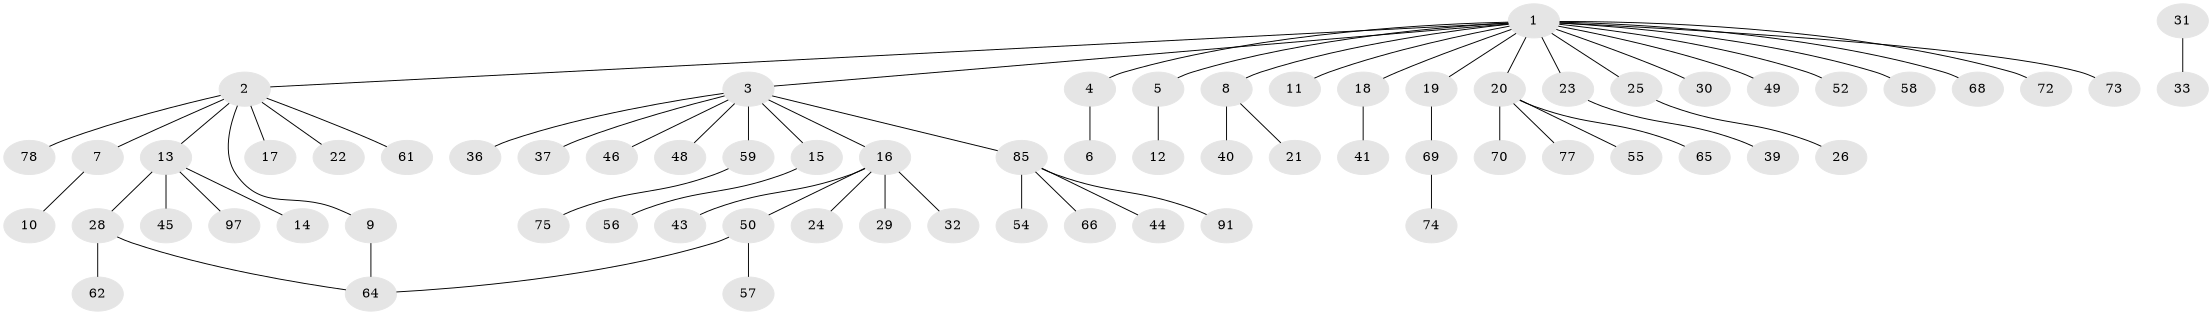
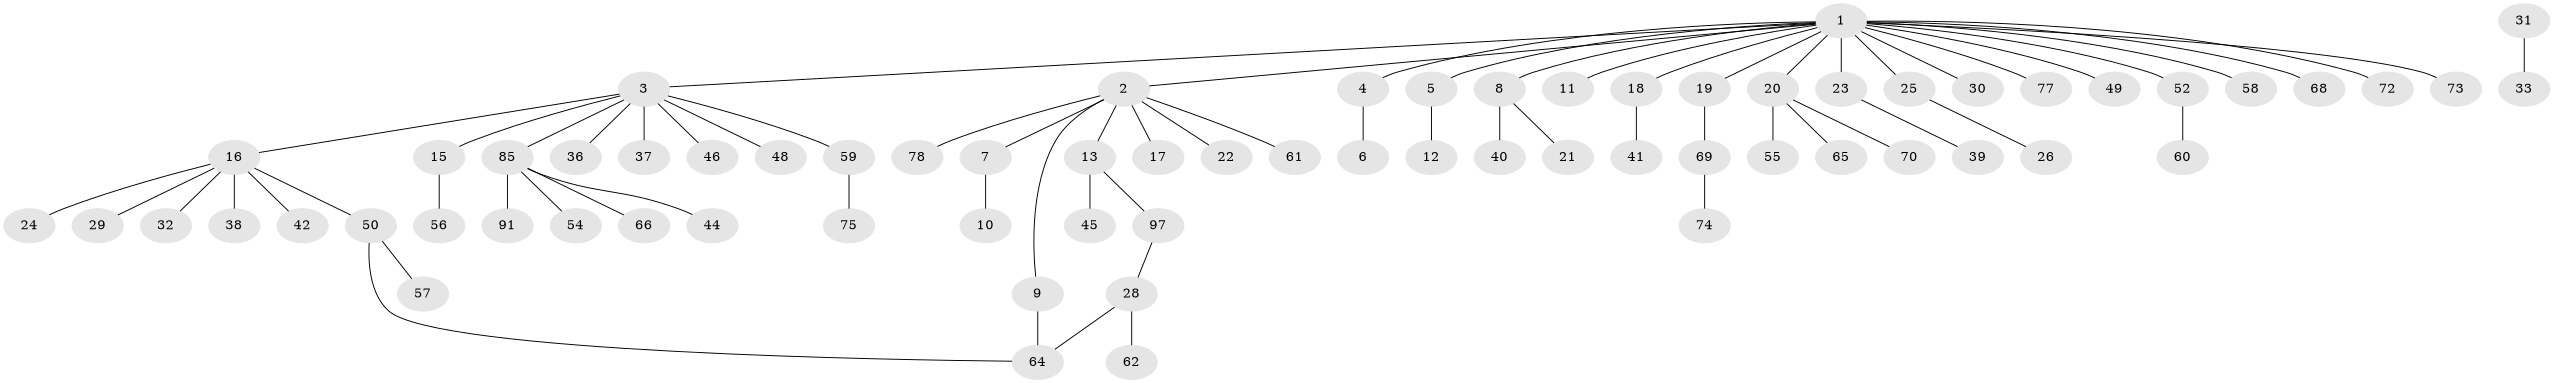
  graph {
    node [color=gray90 style=filled]
    1
    2
    3
    4
    5
    8
    11
    18
    19
    20
    23
    25
    30
    n14 [label=77]
    49
    52
    58
    68
    72
    73
    7
    9
    13
    17
    22
    61
    n27 [label=78]
    15
    16
    n30 [label=85]
    36
    37
    46
    48
    59
    6
    12
    21
    40
    41
    69
    55
    65
    70
    39
    26
+   60
    10
    64
-   14
    28
    45
    n53 [label=97]
    56
    24
    29
    32
-   43
+   38
+   43 [label=42]
    50
    44
    n62 [label=91]
    54
    66
    75
    62
    57
    74
    31
    33
    1 -- 2
    1 -- 3
    1 -- 4
    1 -- 5
    1 -- 8
    1 -- 11
    1 -- 18
    1 -- 19
    1 -- 20
    1 -- 23
    1 -- 25
    1 -- 30
-   20 -- n14
+   1 -- n14
    1 -- 49
    1 -- 52
    1 -- 58
    1 -- 68
    1 -- 72
    1 -- 73
    2 -- 7
    2 -- 9
    2 -- 13
    2 -- 17
    2 -- 22
    2 -- 61
    2 -- n27
    3 -- 15
    3 -- 16
    3 -- n30
    3 -- 36
    3 -- 37
    3 -- 46
    3 -- 48
    3 -- 59
    4 -- 6
    5 -- 12
    8 -- 21
    8 -- 40
    18 -- 41
    19 -- 69
    20 -- 55
    20 -- 65
    20 -- 70
    23 -- 39
    25 -- 26
+   52 -- 60
    7 -- 10
    9 -- 64
-   13 -- 14
-   13 -- 28
+   n53 -- 28
    13 -- 45
    13 -- n53
    15 -- 56
    16 -- 24
    16 -- 29
    16 -- 32
+   16 -- 38
    16 -- 43
    16 -- 50
    n30 -- 44
    n30 -- n62
    n30 -- 54
    n30 -- 66
    59 -- 75
    69 -- 74
    28 -- 64
    28 -- 62
    50 -- 64
    50 -- 57
    31 -- 33
  }
